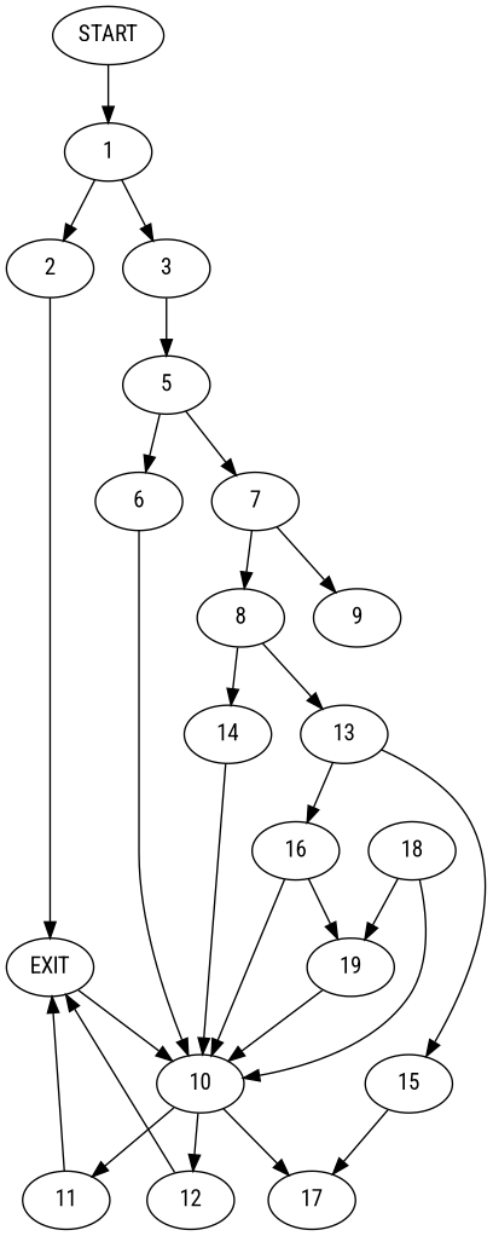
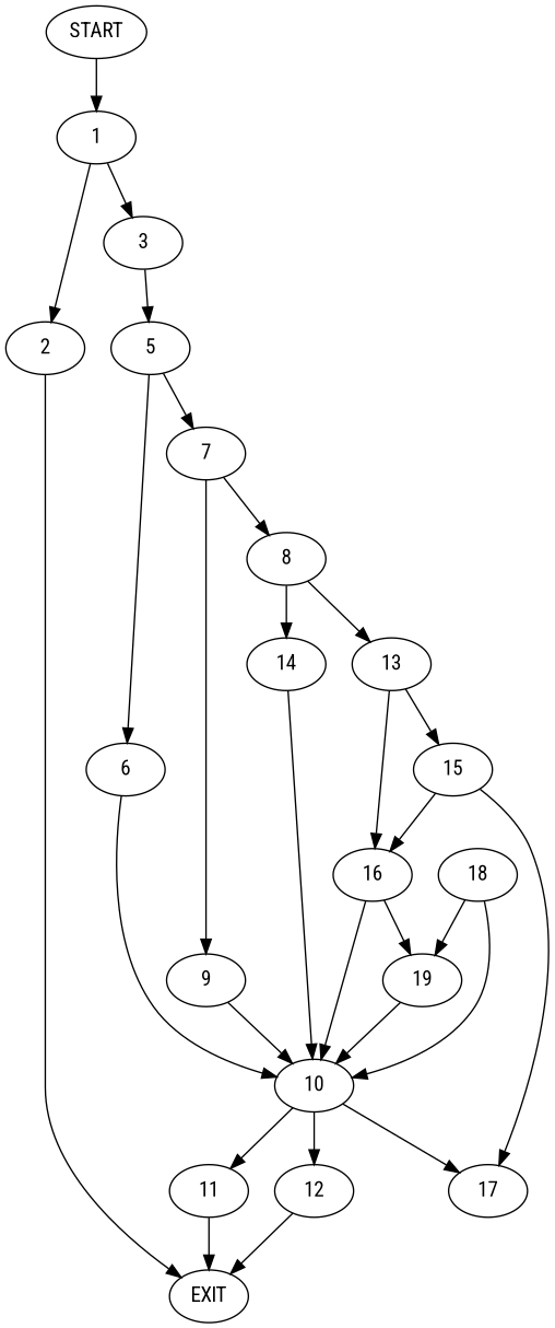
  digraph {
    fontname="Roboto Condensed"
    node [fontname="Roboto Condensed"]
    edge [fontname="Roboto Condensed"]
    n1 [label=START]
    1
    2
    3
    n5 [label=EXIT]
    5
    6
    7
    10
    8
    9
    11
    12
    17
    13
    14
    15
    16
    19
    18
    n1 -> 1
    1 -> 2
    1 -> 3
    2 -> n5
    3 -> 5
    5 -> 6
    5 -> 7
    6 -> 10
    7 -> 8
    7 -> 9
    10 -> 11
    10 -> 12
    10 -> 17
    8 -> 13
    8 -> 14
-   n5 -> 10
+   9 -> 10
    11 -> n5
    12 -> n5
    13 -> 15
    13 -> 16
    14 -> 10
    15 -> 17
+   15 -> 16
    16 -> 10
    16 -> 19
    19 -> 10
    18 -> 10
    18 -> 19
  }
